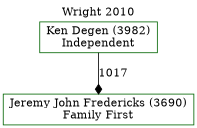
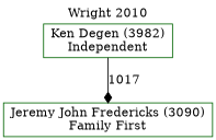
  digraph {
    label="Wright 2010"
    labelloc=t
    mclimit=10
    node [shape=box color=darkgreen]
-   n1 [label="Jeremy John Fredericks (3690)\nFamily First"]
+   n1 [label="Jeremy John Fredericks (3090)\nFamily First"]
    n2 [label="Ken Degen (3982)\nIndependent"]
    n2 -> n1 [label=1017 style=solid arrowhead=diamond]
  }
